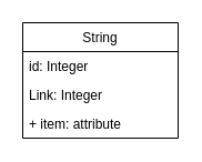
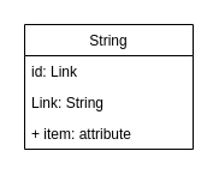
  <mxCell id="0" />
  <mxCell id="1" parent="0" />
  <mxCell id="2" value="String" style="swimlane;fontStyle=0;childLayout=stackLayout;horizontal=1;startSize=26;fillColor=none;horizontalStack=0;resizeParent=1;resizeParentMax=0;resizeLast=0;collapsible=1;marginBottom=0;" vertex="1" parent="1"><mxGeometry x="20" y="20" width="140" height="104" as="geometry" /></mxCell>
- <mxCell id="3" value="id: Integer" style="text;strokeColor=none;fillColor=none;align=left;verticalAlign=top;spacingLeft=4;spacingRight=4;overflow=hidden;rotatable=0;points=[[0,0.5],[1,0.5]];portConstraint=eastwest;" vertex="1" parent="2"><mxGeometry y="26" width="140" height="26" as="geometry" /></mxCell>
- <mxCell id="4" value="Link: Integer" style="text;strokeColor=none;fillColor=none;align=left;verticalAlign=top;spacingLeft=4;spacingRight=4;overflow=hidden;rotatable=0;points=[[0,0.5],[1,0.5]];portConstraint=eastwest;" vertex="1" parent="2"><mxGeometry y="52" width="140" height="26" as="geometry" /></mxCell>
+ <mxCell id="3" value="id: Link" style="text;strokeColor=none;fillColor=none;align=left;verticalAlign=top;spacingLeft=4;spacingRight=4;overflow=hidden;rotatable=0;points=[[0,0.5],[1,0.5]];portConstraint=eastwest;" vertex="1" parent="2"><mxGeometry y="26" width="140" height="26" as="geometry" /></mxCell>
+ <mxCell id="4" value="Link: String" style="text;strokeColor=none;fillColor=none;align=left;verticalAlign=top;spacingLeft=4;spacingRight=4;overflow=hidden;rotatable=0;points=[[0,0.5],[1,0.5]];portConstraint=eastwest;" vertex="1" parent="2"><mxGeometry y="52" width="140" height="26" as="geometry" /></mxCell>
  <mxCell id="5" value="+ item: attribute" style="text;strokeColor=none;fillColor=none;align=left;verticalAlign=top;spacingLeft=4;spacingRight=4;overflow=hidden;rotatable=0;points=[[0,0.5],[1,0.5]];portConstraint=eastwest;" vertex="1" parent="2"><mxGeometry y="78" width="140" height="26" as="geometry" /></mxCell>
